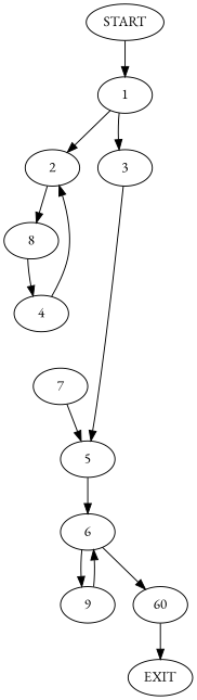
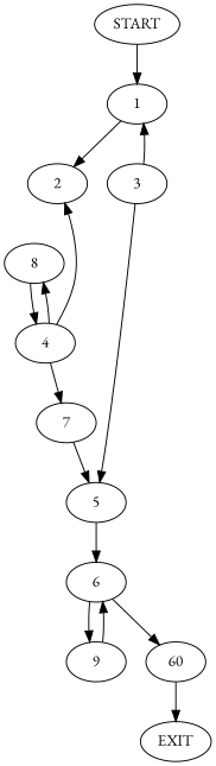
  digraph {
    fontname="EB Garamond"
    node [fontname="EB Garamond"]
    edge [fontname="EB Garamond"]
    n1 [label=START]
    1
    2
    3
    n5 [label=EXIT]
    5
    4
    7
    8
    6
    9
    n12 [label=60]
    n1 -> 1
    1 -> 2
-   1 -> 3
+   3 -> 1
    3 -> 5
    5 -> 6
    4 -> 2
-   2 -> 8
+   4 -> 7
+   4 -> 8
    7 -> 5
    8 -> 4
    6 -> 9
    6 -> n12
    9 -> 6
    n12 -> n5
  }
